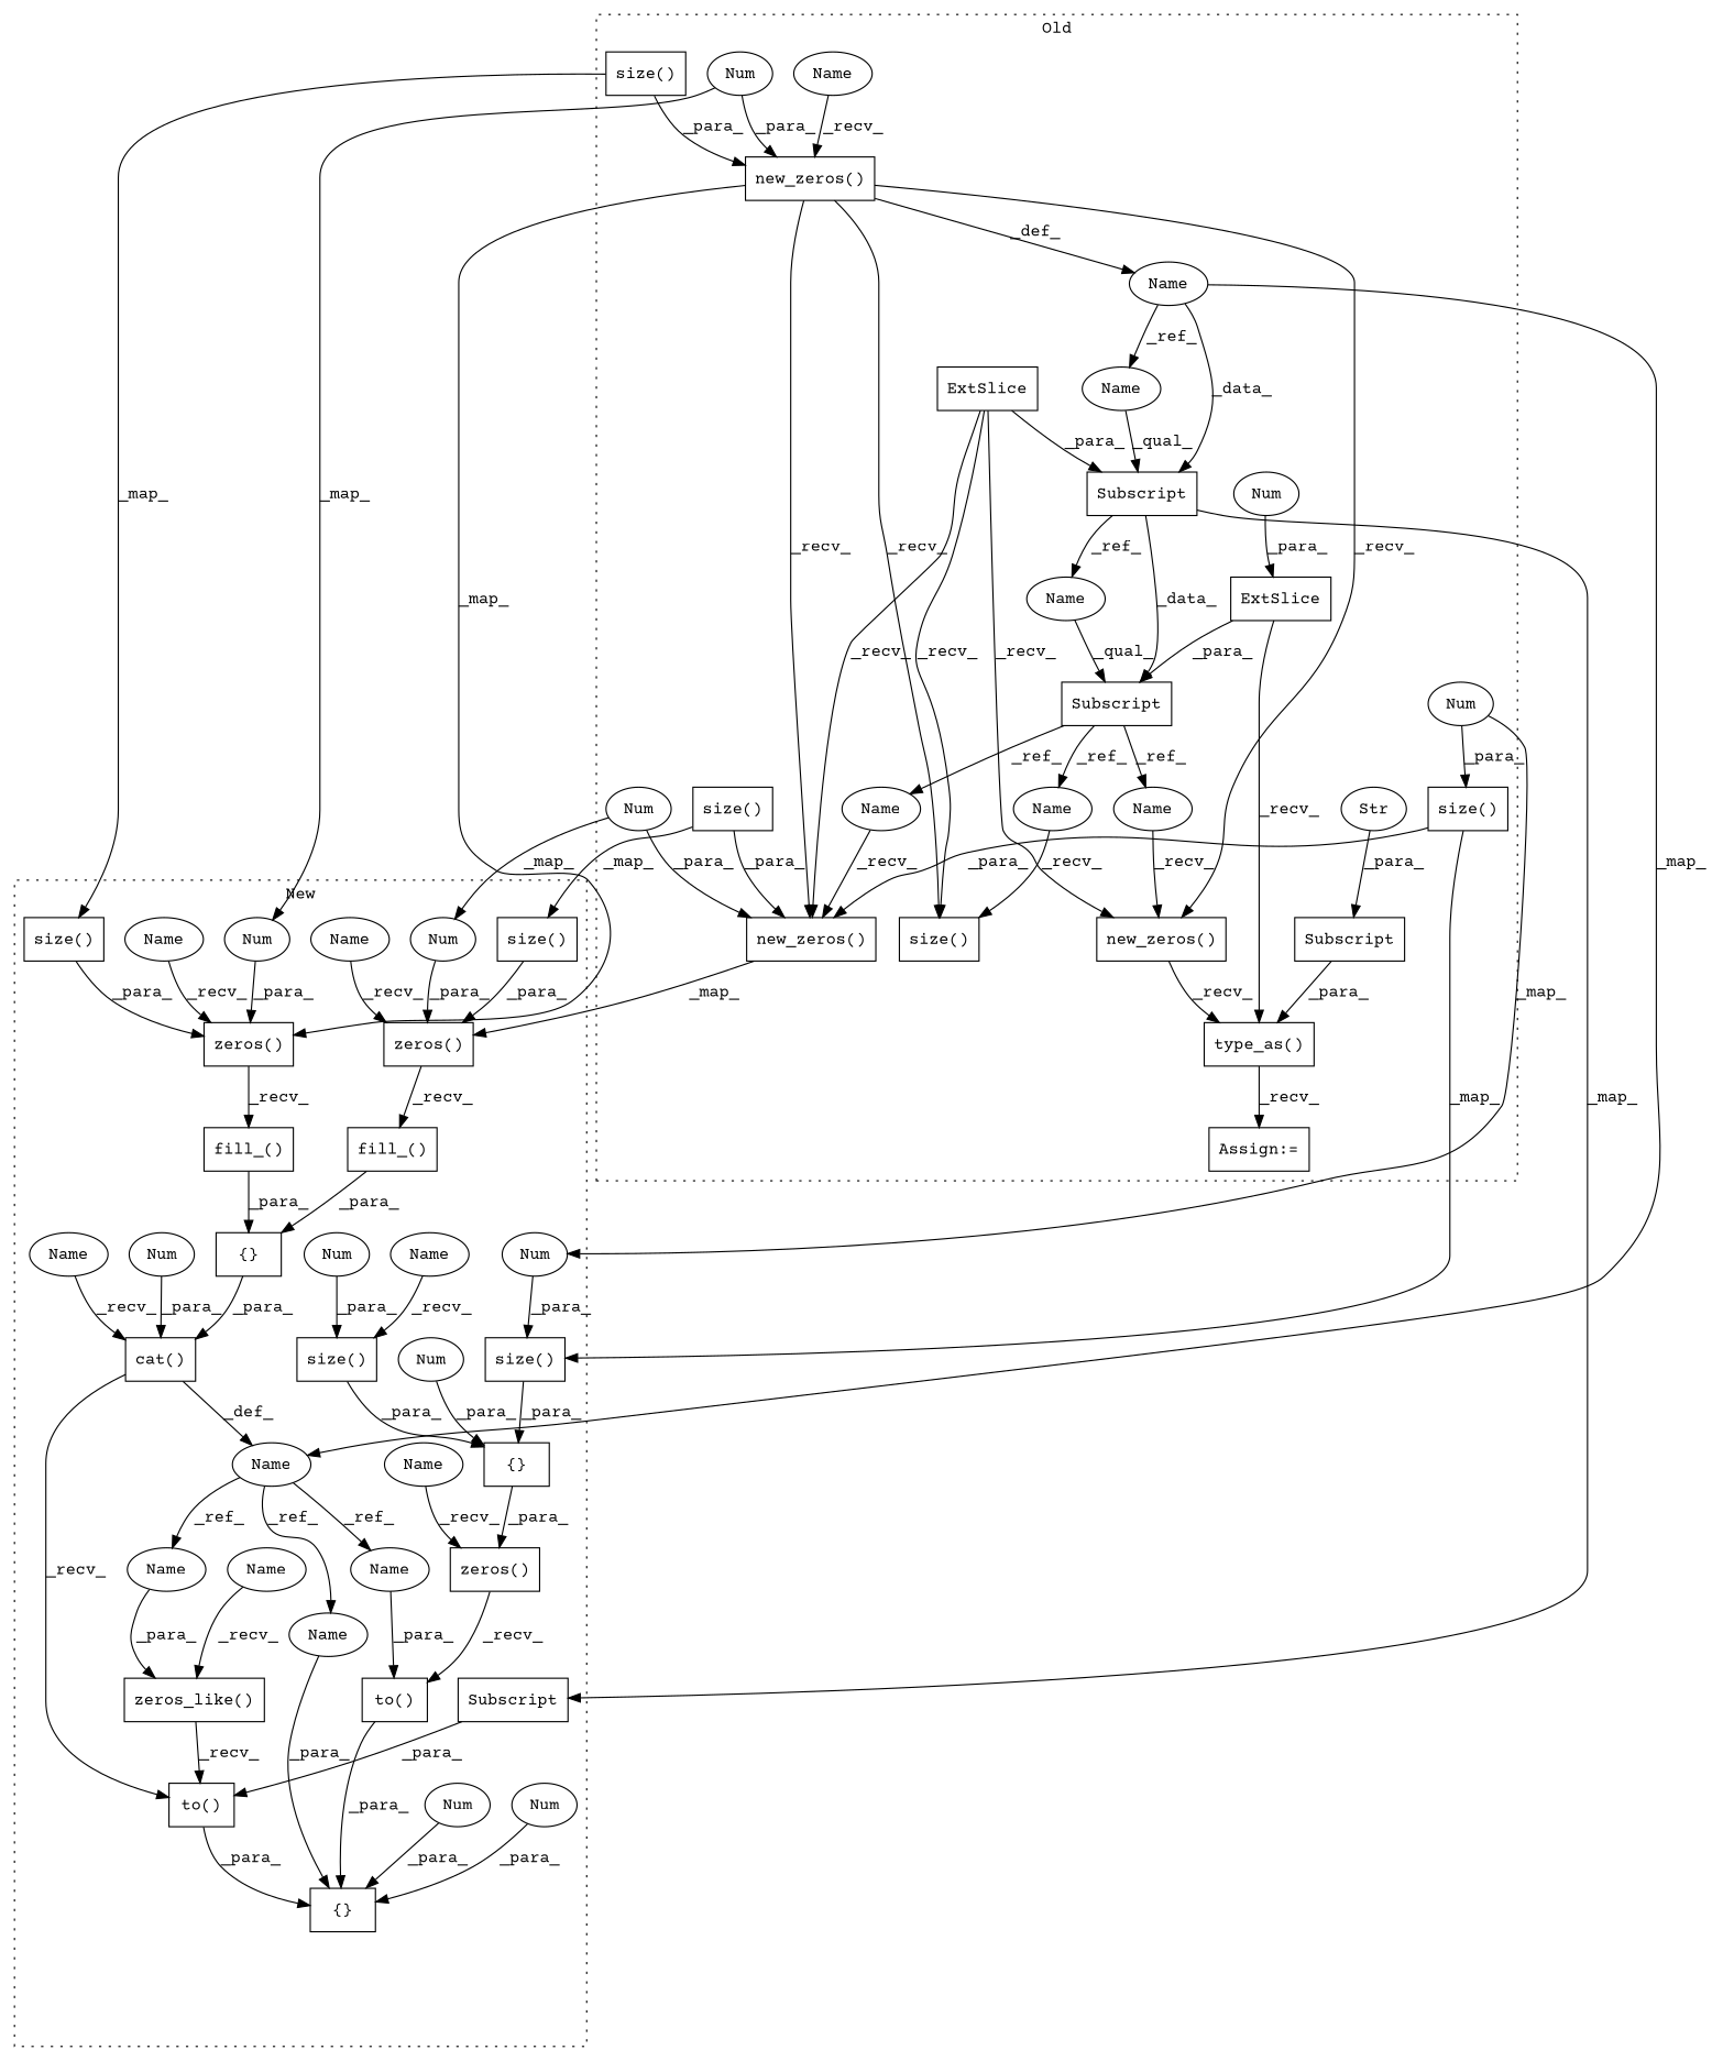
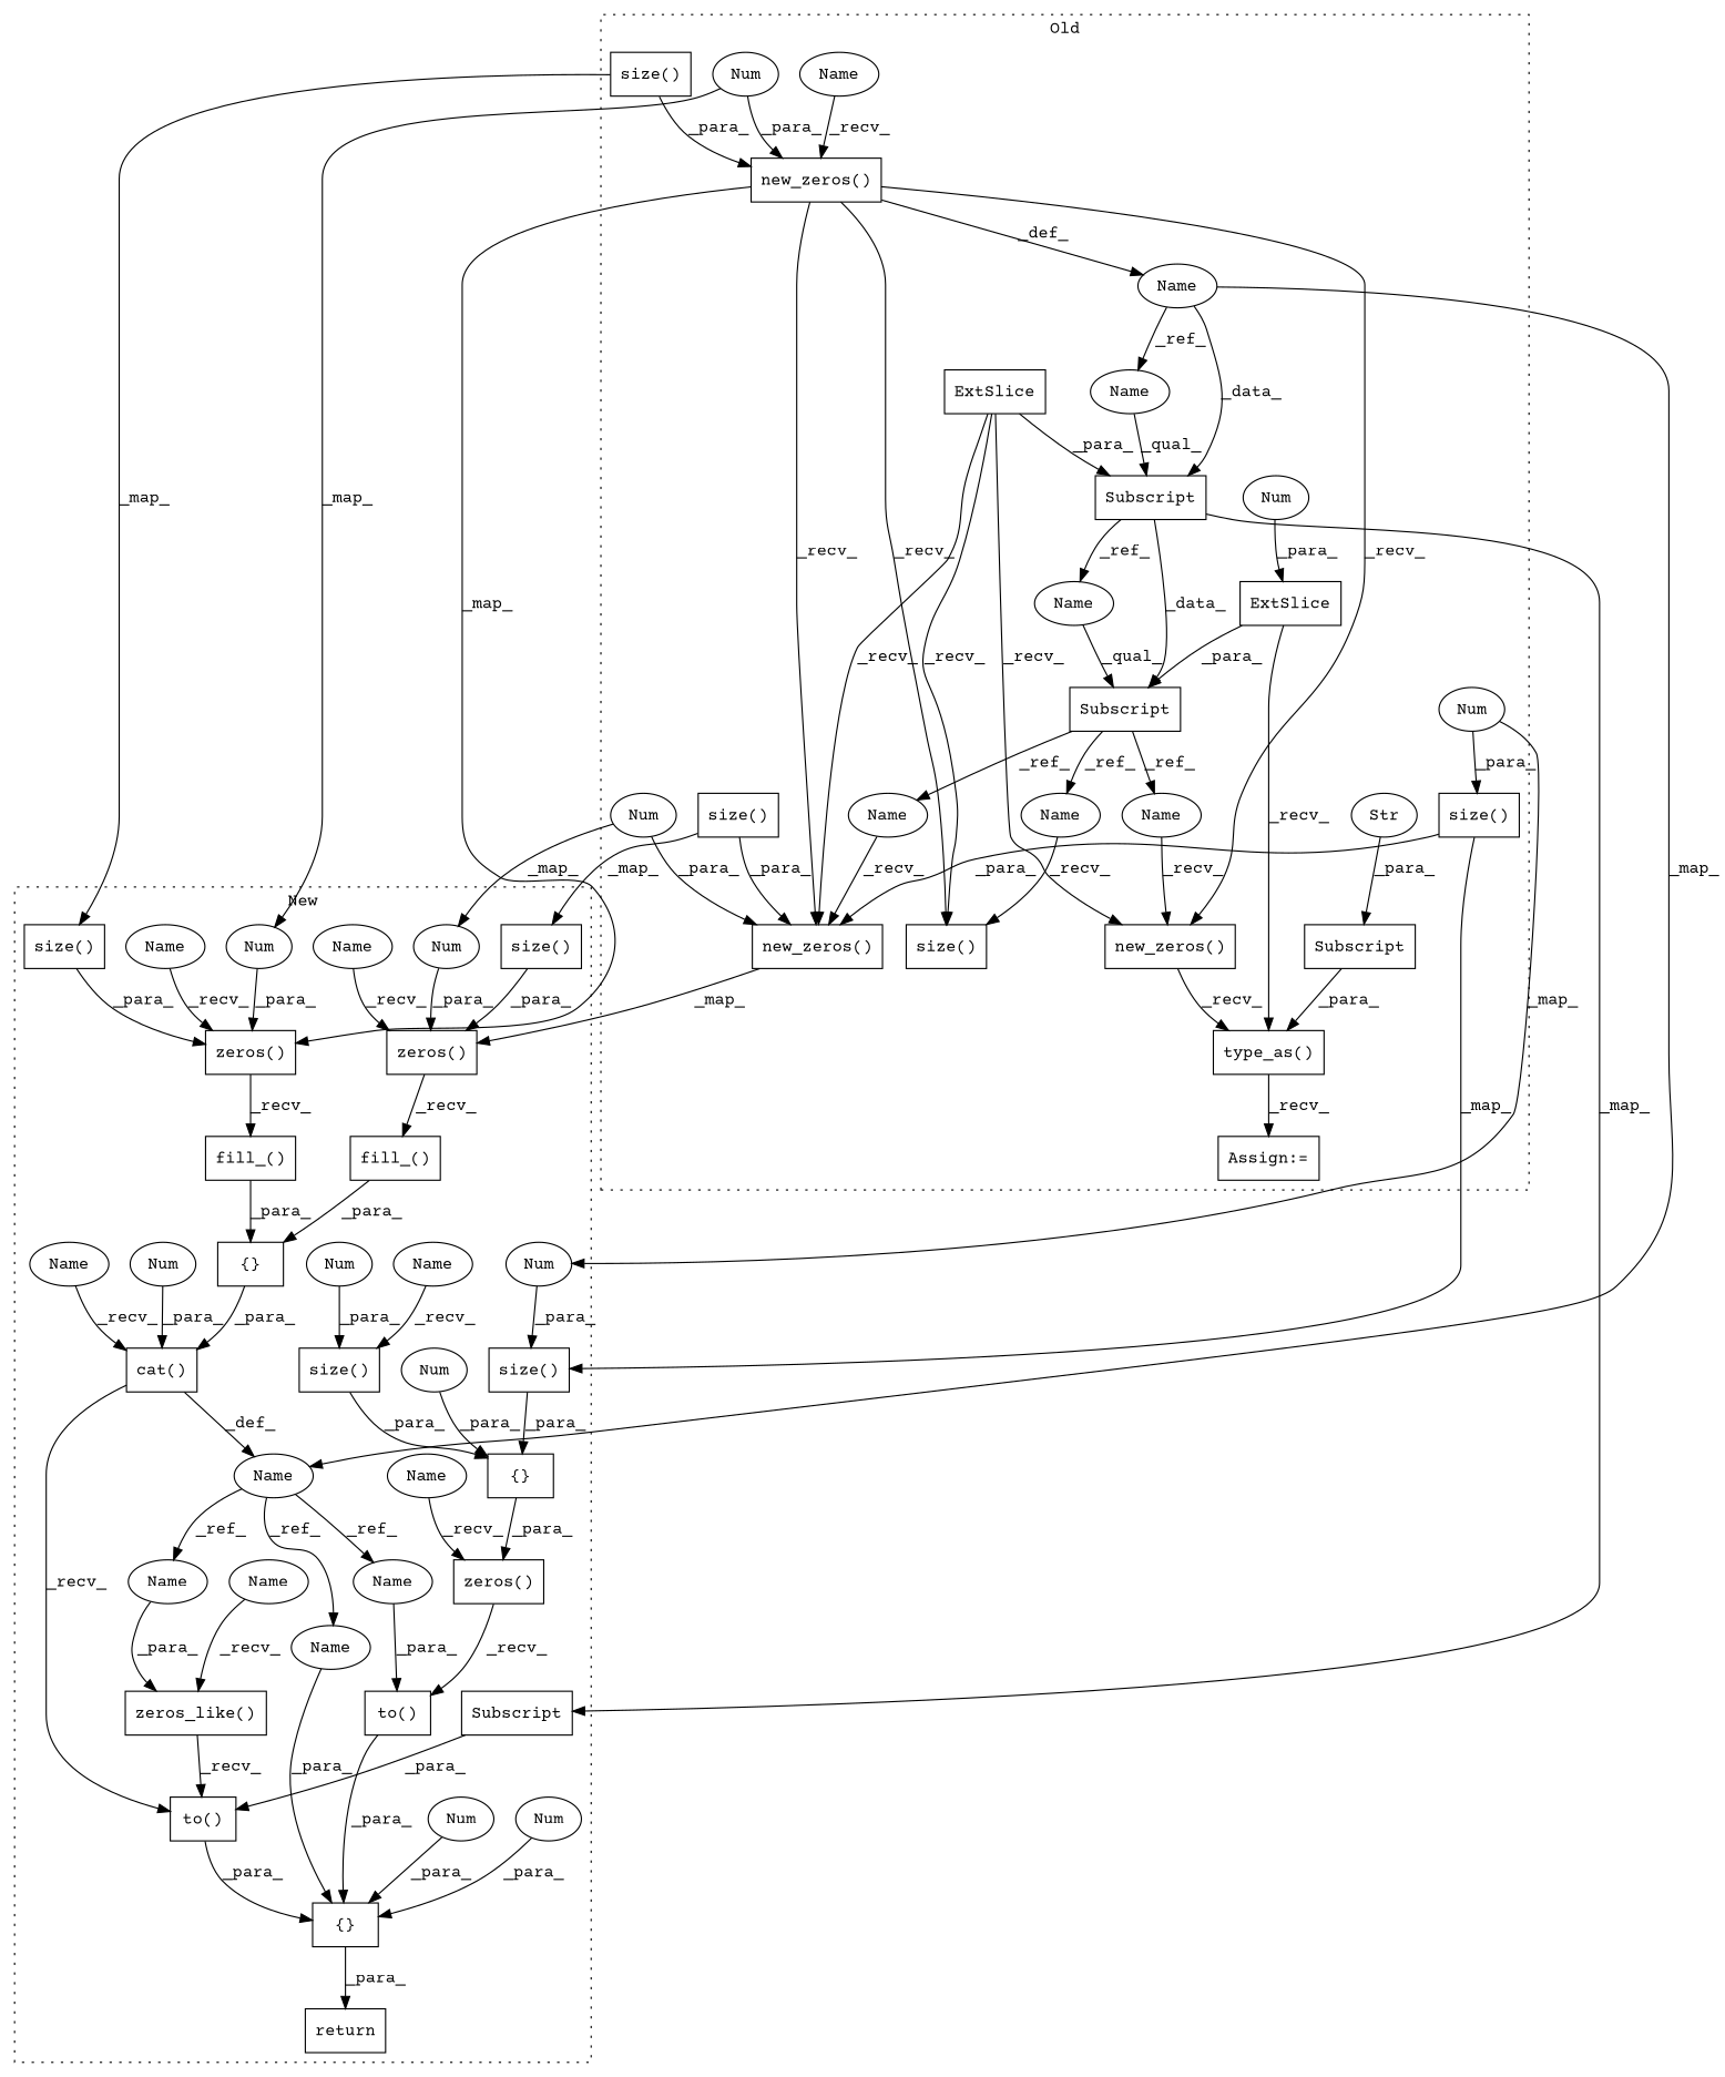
  digraph {
    fontname="Courier Prime"
    node [a=75 fontname="Courier Prime" l=21 s=15754 shape=box]
    edge [fontname="Courier Prime"]
    n1 [a=63 l="27,0" label=Subscript s="15754,0"]
    n2 [a=85 label=ExtSlice]
    n3 [l="45,38" label="new_zeros()" s="15826,15872"]
    n4 [l="16,1" label="size()" s="15676,15693"]
    n5 [a=87 label=Name s=15631 shape=ellipse]
    n6 [l="16,1" label="size()" s="16117,16134"]
    n7 [l="16,1" label="size()" s="16140,16157"]
    n8 [l="21,1" label="new_zeros()" s="15655,15697"]
    n9 [l="93,1" label="type_as()" s="15826,15945"]
    n10 [a=63 l="26,0" label=Subscript s="15919,0"]
    n11 [a=66 l=13 label=Str s=15931 shape=ellipse]
    n12 [l="49,14" label="new_zeros()" s="16068,16158"]
    n13 [a=85 label=ExtSlice s=15707]
    n14 [a=76 l=1 label=Num s=15696 shape=ellipse]
    n15 [a=76 l=1 label=Num s=16156 shape=ellipse]
    n16 [a=76 l=1 label=Num s=16137 shape=ellipse]
    n17 [a=63 l="27,0" label=Subscript s="15707,0"]
    n18 [a=76 l=1 label=Num s=15779 shape=ellipse]
    n19 [a=68 l=3 label="Assign:=" s=15823]
    n20 [l=28 label="size()" s=15872]
    n21 [a=87 label=Name s=16068 shape=ellipse]
    n22 [a=87 label=Name s=15826 shape=ellipse]
    n23 [a=87 label=Name s=15872 shape=ellipse]
    n24 [a=87 label=Name shape=ellipse]
    n25 [a=87 l=10 label=Name s=15655 shape=ellipse]
    n26 [a=87 label=Name s=15707 shape=ellipse]
    n27 [l="41,1" label="fill_()" s="17845,17894"]
    n28 [l="77,14" label="to()" s="18183,18281"]
    n29 [l="12,1" label="zeros()" s="18183,18238"]
    n30 [a=59 l="1,0" label="{}" s="18195,18237"]
    n31 [l="17,1" label="zeros_like()" s="17970,18008"]
    n32 [a=59 l="18,0" label="{}" s="17759,17895"]
    n33 [l="16,1" label="size()" s="17789,17806"]
    n34 [a=87 label=Name s=17712 shape=ellipse]
    n35 [a=59 l="1,0" label="{}" s="18312,18377"]
    n36 [l="16,1" label="size()" s="17857,17874"]
    n37 [l="41,1" label="fill_()" s="17777,17826"]
    n38 [l="16,1" label="size()" s="18219,18236"]
    n39 [l="12,1" label="zeros()" s="17777,17810"]
    n40 [l="12,1" label="zeros()" s="17845,17878"]
    n41 [l="23,11" label="cat()" s="17736,17925"]
    n42 [a=76 l=1 label=Num s=17809 shape=ellipse]
    n43 [a=76 l=1 label=Num s=18235 shape=ellipse]
    n44 [a=76 l=1 label=Num s=17877 shape=ellipse]
    n45 [l="56,10" label="to()" s="17970,18040"]
    n46 [a=63 l="14,0" label=Subscript s="18026,0"]
    n47 [a=76 l=1 label=Num s=17924 shape=ellipse]
    n48 [a=76 l=1 label=Num s=18216 shape=ellipse]
    n49 [a=76 l=1 label=Num s=18376 shape=ellipse]
    n50 [a=76 l=1 label=Num s=18373 shape=ellipse]
+   n51 [a=93 l=7 label=return s=18305]
    n52 [l="16,1" label="size()" s="18196,18213"]
    n53 [a=76 l=1 label=Num s=18212 shape=ellipse]
    n54 [a=87 label=Name s=17987 shape=ellipse]
    n55 [a=87 label=Name s=18260 shape=ellipse]
    n56 [a=87 label=Name s=18313 shape=ellipse]
    n57 [a=87 l=10 label=Name s=18196 shape=ellipse]
    n58 [a=87 l=5 label=Name s=17736 shape=ellipse]
    n59 [a=87 l=5 label=Name s=17777 shape=ellipse]
    n60 [a=87 l=5 label=Name s=18183 shape=ellipse]
    n61 [a=87 l=5 label=Name s=17970 shape=ellipse]
    n62 [a=87 l=5 label=Name s=17845 shape=ellipse]
    subgraph cluster_1 {
      label=Old
      style=dotted
      n1
      n2
      n3
      n4
      n5
      n6
      n7
      n8
      n9
      n10
      n11
      n12
      n13
      n14
      n15
      n16
      n17
      n18
      n19
      n20
      n21
      n22
      n23
      n24
      n25
      n26
    }
    subgraph cluster_2 {
      label=New
      style=dotted
      n27
      n28
      n29
      n30
      n31
      n32
      n33
      n34
      n35
      n36
      n37
      n38
      n39
      n40
      n41
      n42
      n43
      n44
      n45
      n46
      n47
      n48
      n49
      n50
+     n51
      n52
      n53
      n54
      n55
      n56
      n57
      n58
      n59
      n60
      n61
      n62
    }
    n1 -> n21 [label=_ref_]
    n1 -> n22 [label=_ref_]
    n1 -> n23 [label=_ref_]
    n2 -> n1 [label=_para_]
    n2 -> n9 [label=_recv_]
    n3 -> n9 [label=_recv_]
    n4 -> n8 [label=_para_]
    n4 -> n33 [label=_map_]
    n5 -> n17 [label=_data_]
    n5 -> n26 [label=_ref_]
    n5 -> n34 [label=_map_]
    n6 -> n12 [label=_para_]
    n6 -> n36 [label=_map_]
    n7 -> n12 [label=_para_]
    n7 -> n38 [label=_map_]
    n8 -> n3 [label=_recv_]
    n8 -> n5 [label=_def_]
    n8 -> n12 [label=_recv_]
    n8 -> n20 [label=_recv_]
    n8 -> n39 [label=_map_]
    n9 -> n19 [label=_recv_]
    n10 -> n9 [label=_para_]
    n11 -> n10 [label=_para_]
    n12 -> n40 [label=_map_]
    n13 -> n3 [label=_recv_]
    n13 -> n12 [label=_recv_]
    n13 -> n17 [label=_para_]
    n13 -> n20 [label=_recv_]
    n14 -> n8 [label=_para_]
    n14 -> n42 [label=_map_]
    n15 -> n7 [label=_para_]
    n15 -> n43 [label=_map_]
    n16 -> n12 [label=_para_]
    n16 -> n44 [label=_map_]
    n17 -> n1 [label=_data_]
    n17 -> n24 [label=_ref_]
    n17 -> n46 [label=_map_]
    n18 -> n2 [label=_para_]
    n21 -> n12 [label=_recv_]
    n22 -> n3 [label=_recv_]
    n23 -> n20 [label=_recv_]
    n24 -> n1 [label=_qual_]
    n25 -> n8 [label=_recv_]
    n26 -> n17 [label=_qual_]
    n27 -> n32 [label=_para_]
    n28 -> n35 [label=_para_]
    n29 -> n28 [label=_recv_]
    n30 -> n29 [label=_para_]
    n31 -> n45 [label=_recv_]
    n32 -> n41 [label=_para_]
    n33 -> n39 [label=_para_]
    n34 -> n54 [label=_ref_]
    n34 -> n55 [label=_ref_]
    n34 -> n56 [label=_ref_]
+   n35 -> n51 [label=_para_]
    n36 -> n40 [label=_para_]
    n37 -> n32 [label=_para_]
    n38 -> n30 [label=_para_]
    n39 -> n37 [label=_recv_]
    n40 -> n27 [label=_recv_]
    n41 -> n34 [label=_def_]
    n41 -> n45 [label=_recv_]
    n42 -> n39 [label=_para_]
    n43 -> n38 [label=_para_]
    n44 -> n40 [label=_para_]
    n45 -> n35 [label=_para_]
    n46 -> n45 [label=_para_]
    n47 -> n41 [label=_para_]
    n48 -> n30 [label=_para_]
    n49 -> n35 [label=_para_]
    n50 -> n35 [label=_para_]
    n52 -> n30 [label=_para_]
    n53 -> n52 [label=_para_]
    n54 -> n31 [label=_para_]
    n55 -> n28 [label=_para_]
    n56 -> n35 [label=_para_]
    n57 -> n52 [label=_recv_]
    n58 -> n41 [label=_recv_]
    n59 -> n39 [label=_recv_]
    n60 -> n29 [label=_recv_]
    n61 -> n31 [label=_recv_]
    n62 -> n40 [label=_recv_]
  }
